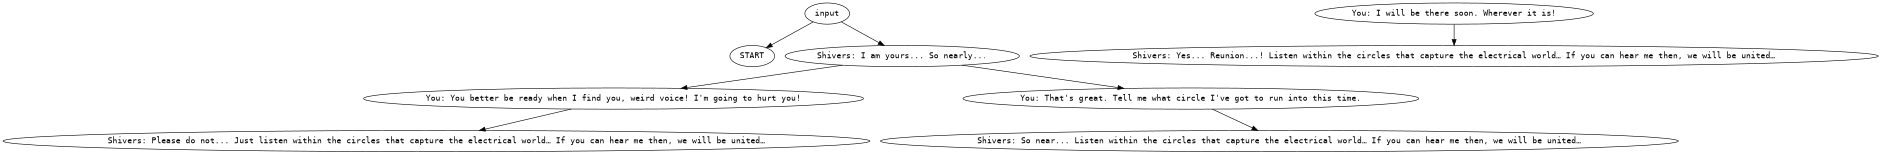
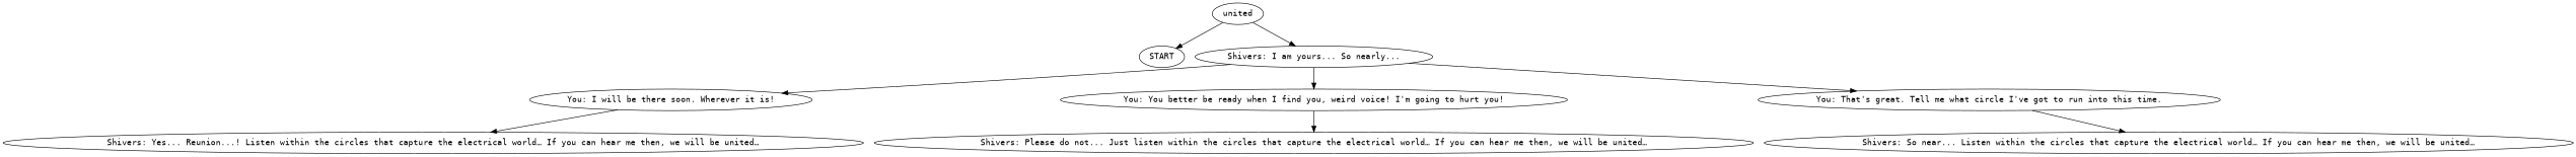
  digraph {
    fontname="DejaVu Sans Mono"
    node [fontname="DejaVu Sans Mono"]
    edge [fontname="DejaVu Sans Mono"]
    n1 [label=START]
-   n2 [label=input]
+   n2 [label=united]
    n3 [label="Shivers: I am yours... So nearly..."]
    n4 [label="You: I will be there soon. Wherever it is!"]
    n5 [label="You: You better be ready when I find you, weird voice! I'm going to hurt you!"]
    n6 [label="You: That's great. Tell me what circle I've got to run into this time."]
    n7 [label="Shivers: Yes... Reunion...! Listen within the circles that capture the electrical world… If you can hear me then, we will be united…"]
    n8 [label="Shivers: Please do not... Just listen within the circles that capture the electrical world… If you can hear me then, we will be united…"]
    n9 [label="Shivers: So near... Listen within the circles that capture the electrical world… If you can hear me then, we will be united…"]
    n2 -> n1
    n2 -> n3
+   n3 -> n4
    n3 -> n5
    n3 -> n6
    n4 -> n7
    n5 -> n8
    n6 -> n9
  }
